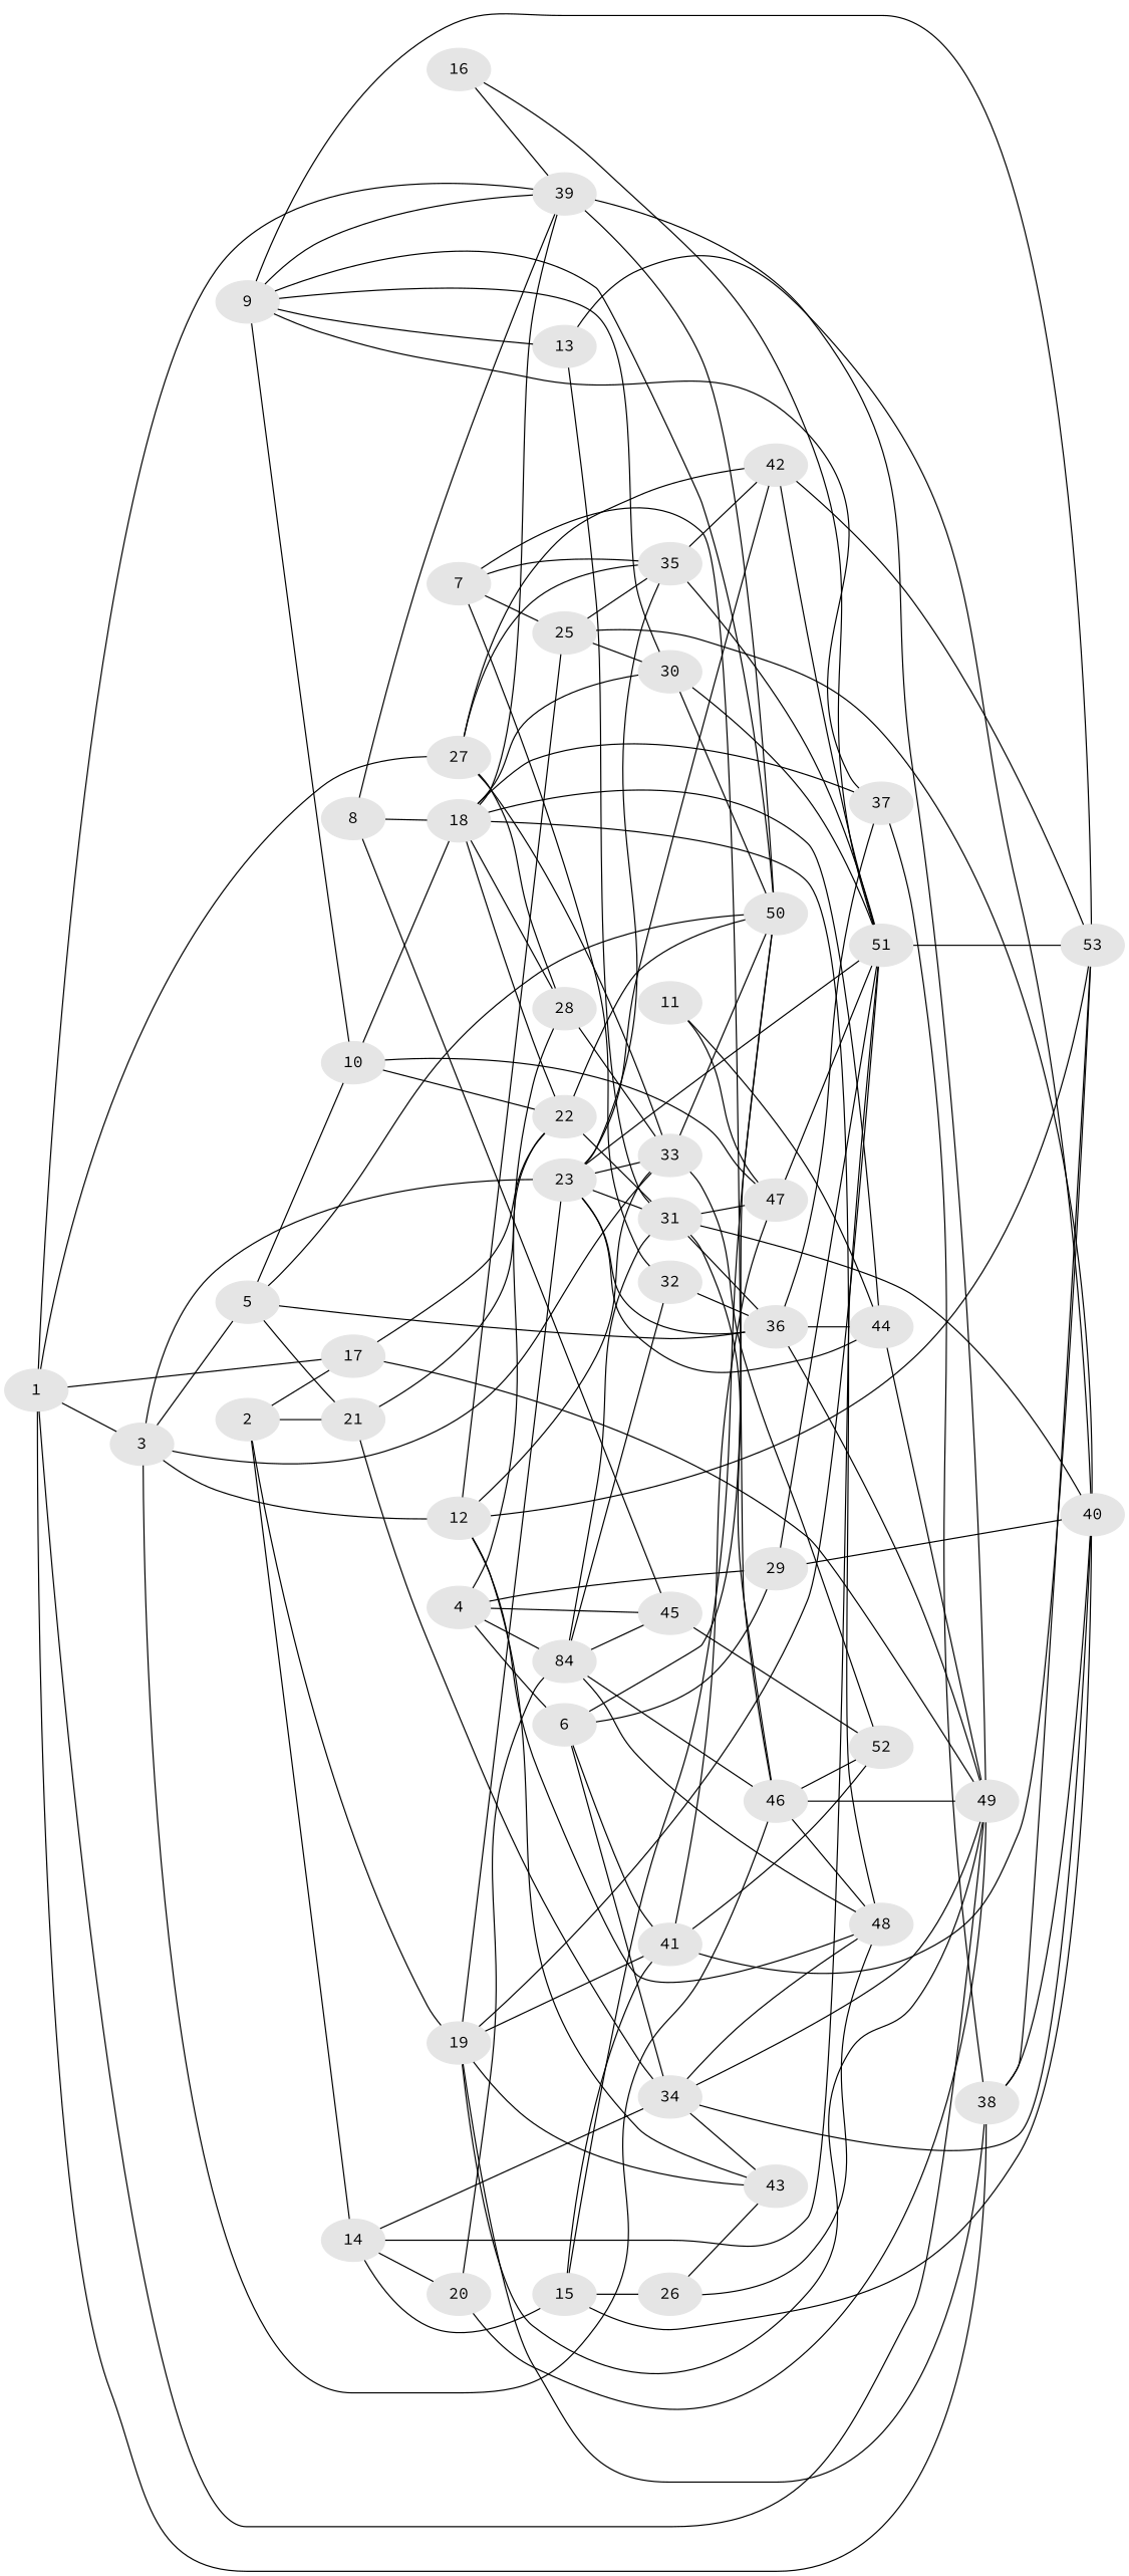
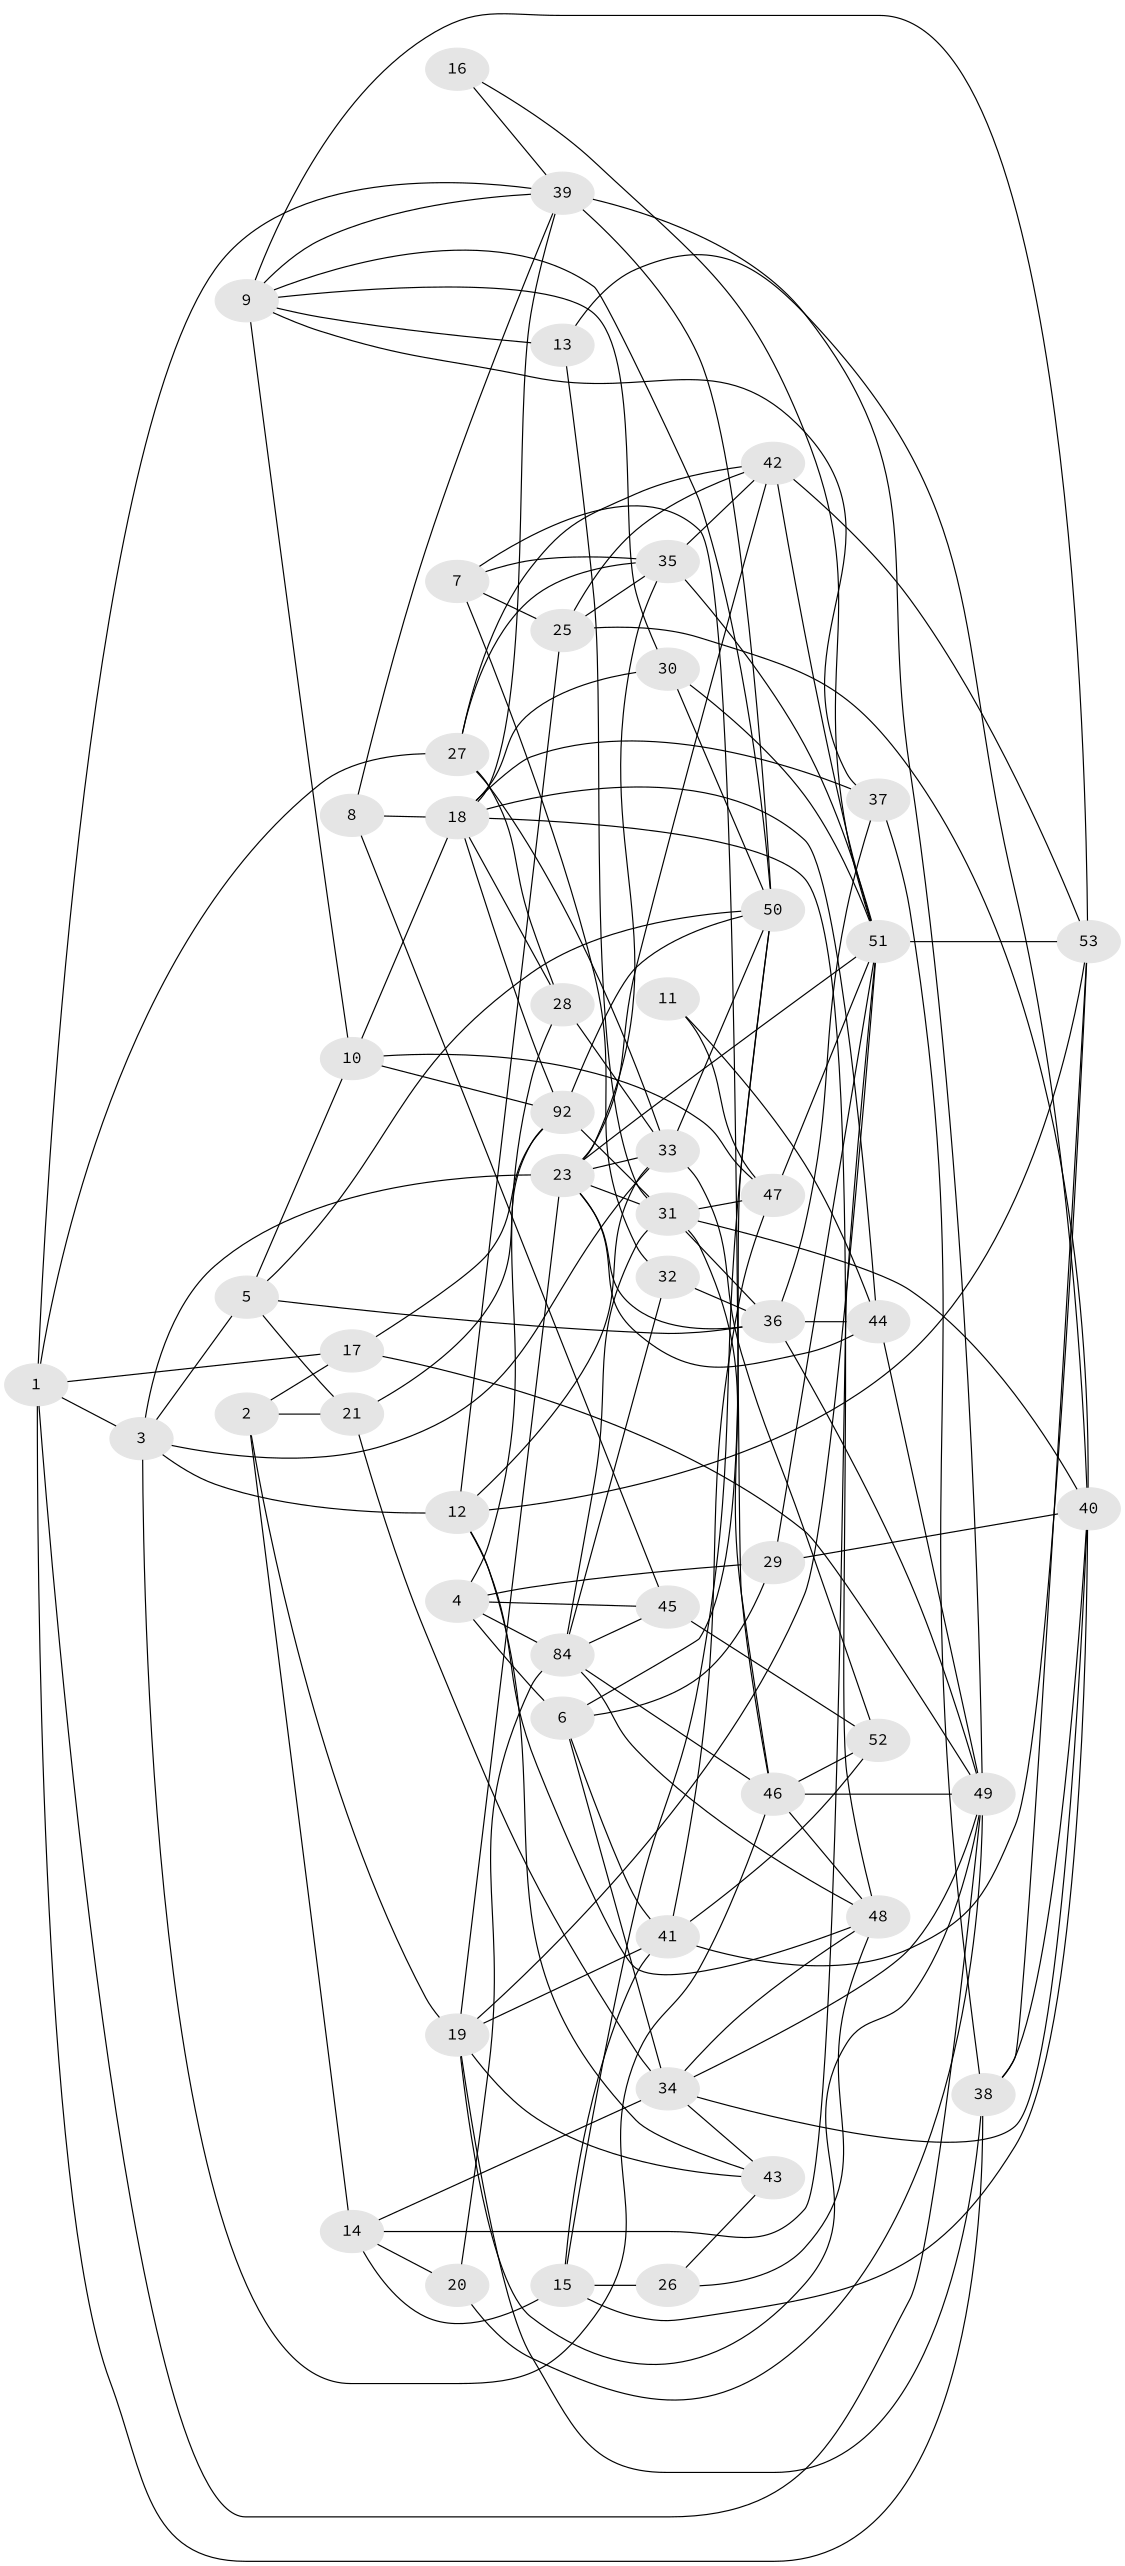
  graph {
    fontname="Source Code Pro"
    rankdir=LR
    node [color=gray90 fontname="Source Code Pro" style=filled]
    edge [fontname="Source Code Pro" weight=1.0]
    1
    3
    17
    27
    38
    39
    49
    5
    12
    23
    33
    46
-   22
+   22 [label=92]
    28
    35
    42
    53
    40
    50
    2
    14
    19
    21
    34
    15
    20
    51
    41
    43
    10
    36
    25
    48
    44
    31
    52
    4
    6
    n39 [label=84]
    29
    45
    32
    18
    47
    37
    7
    30
    8
    9
    13
    11
    26
    16
    1 -- 3
    1 -- 17
    1 -- 27
    1 -- 38
    1 -- 39
    1 -- 49
    3 -- 5
    3 -- 12
    3 -- 23
    3 -- 33
    3 -- 46
    17 -- 49
    17 -- 22
    27 -- 33
    27 -- 28
    27 -- 35
    27 -- 42
    38 -- 53
    38 -- 40
    39 -- 49
    39 -- 50
    5 -- 50
    5 -- 21
    5 -- 10
    5 -- 36
    12 -- 33
    12 -- 53 [weight=2.0]
    12 -- 43
    12 -- 25
    12 -- 48
    23 -- 33
    23 -- 35 [weight=2.0]
    23 -- 42
    23 -- 51
    23 -- 36
    23 -- 44
    23 -- 31
    33 -- 50
    33 -- 52
    46 -- 49
    46 -- 48
    46 -- 52
    22 -- 50
    22 -- 31
    28 -- 33
    35 -- 42
    35 -- 51
    42 -- 53
    42 -- 51
    2 -- 17
    2 -- 14
    2 -- 19
    2 -- 21
    14 -- 34
    14 -- 15
    14 -- 20
    14 -- 51
    19 -- 38
    19 -- 49
    19 -- 23
    19 -- 51
    19 -- 41
    19 -- 43
    21 -- 22
    21 -- 34
    34 -- 49
    34 -- 40
    34 -- 43
    34 -- 48 [weight=2.0]
    15 -- 40
    15 -- 50
    15 -- 41
    15 -- 26
    20 -- 49
    20 -- n39
    51 -- 53 [weight=3.0]
    41 -- 53
    41 -- 52
    41 -- 47
    10 -- 22
    10 -- 18
    10 -- 47 [weight=2.0]
    36 -- 49
    36 -- 44
    36 -- 37
    25 -- 35
    25 -- 40
-   25 -- 30 [weight=2.0]
+   25 -- 42 [weight=2.0]
    44 -- 49
    31 -- 46
    31 -- 40
    31 -- 36
    31 -- 47
    4 -- 28
    4 -- 6
    4 -- n39
    4 -- 29
    4 -- 45
    6 -- 50
    6 -- 34
    6 -- 41
    6 -- 29
    n39 -- 46
    n39 -- 48
    n39 -- 31
    n39 -- 45
    n39 -- 32
    29 -- 40
    29 -- 51
    45 -- 52
    32 -- 36 [weight=2.0]
    18 -- 39
    18 -- 22
    18 -- 28
    18 -- 48
    18 -- 44
    18 -- 37
    18 -- 30
    47 -- 51
    37 -- 38
    7 -- 46
    7 -- 35
    7 -- 25
    7 -- 32
    30 -- 50 [weight=2.0]
    30 -- 51
    8 -- 39 [weight=2.0]
    8 -- 45
    8 -- 18
    9 -- 39
    9 -- 53
    9 -- 50
    9 -- 10
    9 -- 37
    9 -- 30
    9 -- 13
    13 -- 40
    13 -- 31
    11 -- 44
    11 -- 47
    26 -- 43
    26 -- 48 [weight=2.0]
    16 -- 39
    16 -- 51
  }
